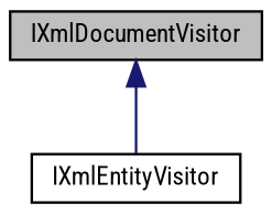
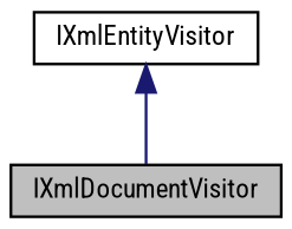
  digraph {
    fontname="Roboto Condensed"
    node [color=black fontname="Roboto Condensed" fontsize=10 shape=record style=filled]
    n1 [fillcolor=grey75 fontcolor=black height=0.2 label=IXmlDocumentVisitor width=0.4]
    n2 [fillcolor=white height=0.2 label=IXmlEntityVisitor width=0.4]
-   n1 -> n2 [color=midnightblue dir=back fontname="Roboto Condensed" fontsize=10 labelfontname=Helvetica labelfontsize=10 style=solid]
+   n2 -> n1 [color=midnightblue dir=back fontname="Roboto Condensed" fontsize=10 labelfontname=Helvetica labelfontsize=10 style=solid]
  }
